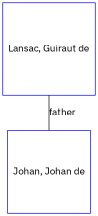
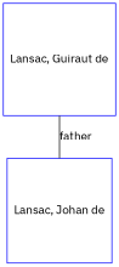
  digraph {
    fontname="IBM Plex Sans"
    node [color=blue regular=1 shape=box fontname="IBM Plex Sans"]
    n1 [label="Lansac, Guiraut de"]
-   n2 [label="Johan, Johan de"]
+   n2 [label="Lansac, Johan de"]
    n1 -> n2 [arrowsize=0.0 dir=none label=father fontname="IBM Plex Sans"]
  }
